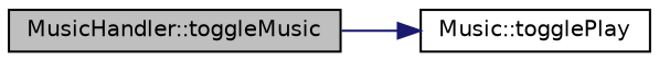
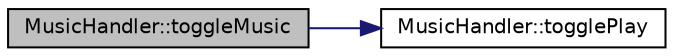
  digraph {
    rankdir=LR
    node [color=black fontname=Helvetica fontsize=10 shape=record style=filled]
    n1 [fillcolor=grey75 fontcolor=black height=0.2 label="MusicHandler::toggleMusic" width=0.4]
-   n2 [fillcolor=white height=0.2 label="Music::togglePlay" width=0.4]
+   n2 [fillcolor=white height=0.2 label="MusicHandler::togglePlay" width=0.4]
    n1 -> n2 [color=midnightblue fontname=Helvetica fontsize=10 labelfontname=Helvetica labelfontsize=10 style=solid]
  }
